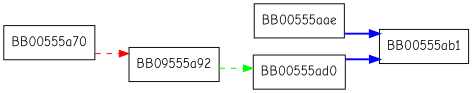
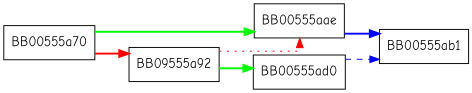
  digraph {
    fontname="Comic Neue"
    rankdir=LR
    splines=ortho
    node [fontname="Comic Neue" shape=box]
    edge [color=green fontname="Comic Neue" style=bold]
    BB00555a70
    BB00555aae
    n3 [label=BB09555a92]
    BB00555ab1
    BB00555ad0
-   BB00555a70 -> n3 [color=red style=dashed]
+   BB00555a70 -> BB00555aae
+   BB00555a70 -> n3 [color=red]
    BB00555aae -> BB00555ab1 [color=blue]
-   n3 -> BB00555ad0 [style=dashed]
-   BB00555ad0 -> BB00555ab1 [color=blue]
+   n3 -> BB00555aae [color=red style=dotted]
+   n3 -> BB00555ad0
+   BB00555ad0 -> BB00555ab1 [color=blue style=dashed]
  }
